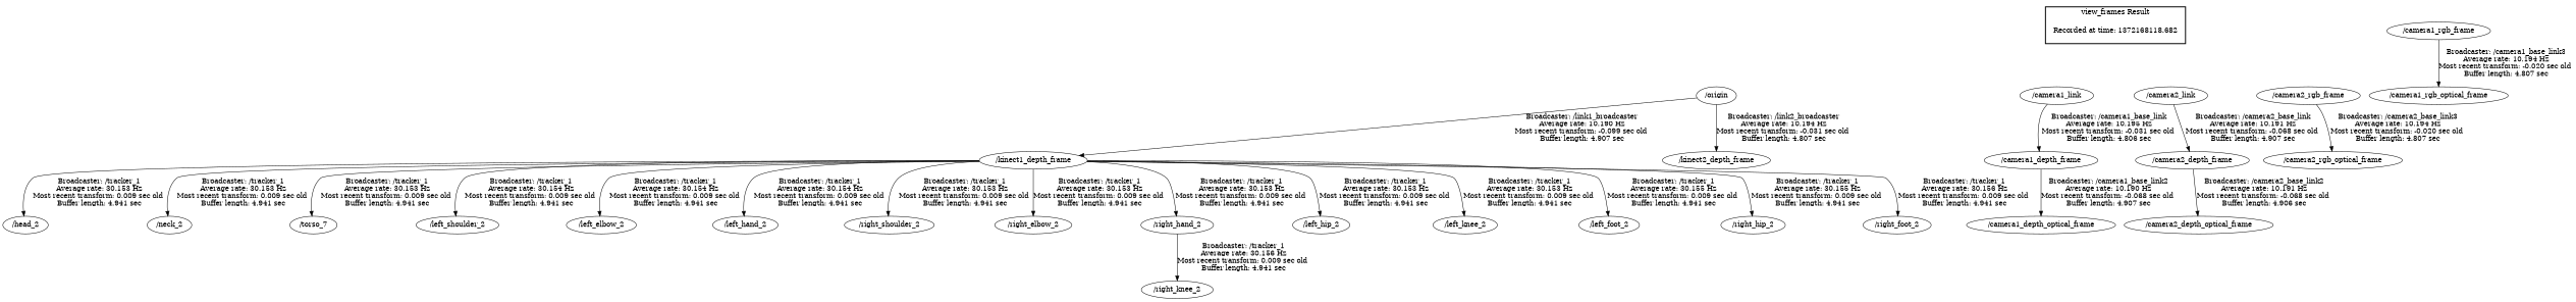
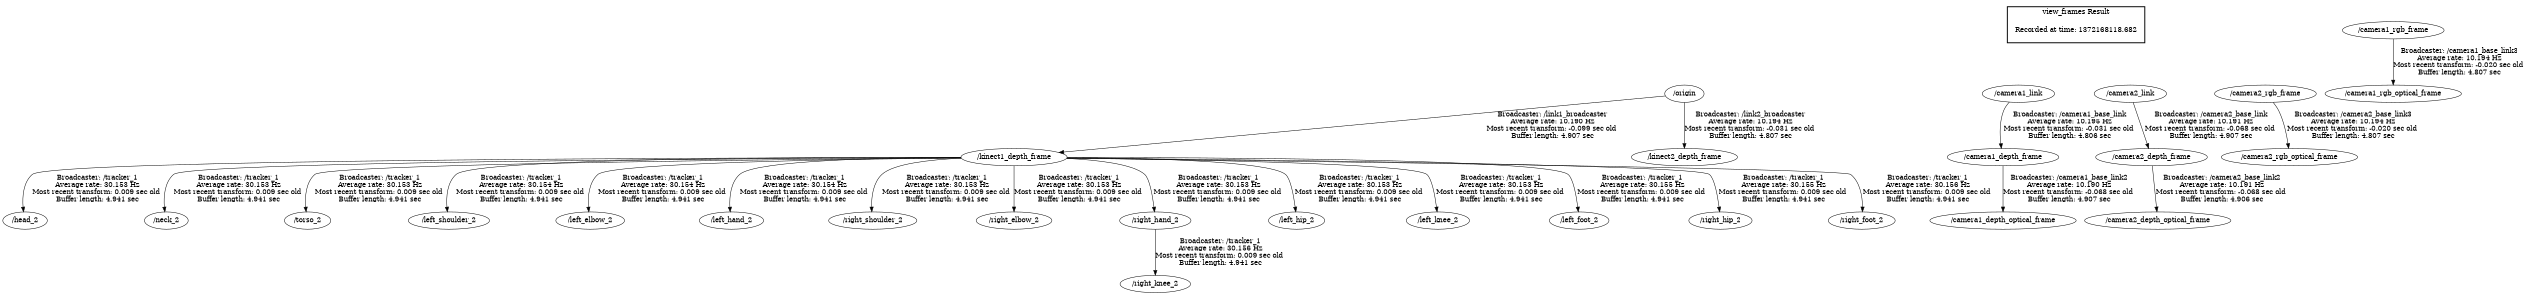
  digraph {
    "Recorded at time: 1372168118.682" [shape=plaintext]
    "/origin"
    "/camera1_link"
    "/camera2_link"
    "/camera2_rgb_frame"
    "/kinect1_depth_frame"
    "/head_2"
    "/neck_2"
-   "/torso_2" [label="/torso_7"]
+   "/torso_2"
    "/left_shoulder_2"
    "/left_elbow_2"
    "/left_hand_2"
    "/right_shoulder_2"
    "/right_elbow_2"
    "/right_hand_2"
    "/left_hip_2"
    "/left_knee_2"
    "/left_foot_2"
    "/right_hip_2"
    "/right_foot_2"
    "/right_knee_2"
    "/kinect2_depth_frame"
    "/camera1_depth_frame"
    "/camera1_depth_optical_frame"
    "/camera1_rgb_frame"
    "/camera1_rgb_optical_frame"
    "/camera2_depth_frame"
    "/camera2_depth_optical_frame"
    "/camera2_rgb_optical_frame"
    subgraph cluster_1 {
      color=black
      label="view_frames Result"
      style=bold
      "Recorded at time: 1372168118.682"
    }
    "Recorded at time: 1372168118.682" -> "/origin" [style=invis]
    "Recorded at time: 1372168118.682" -> "/camera1_link" [style=invis]
    "Recorded at time: 1372168118.682" -> "/camera2_link" [style=invis]
    "Recorded at time: 1372168118.682" -> "/camera2_rgb_frame" [style=invis]
    "/origin" -> "/kinect1_depth_frame" [label="Broadcaster: /link1_broadcaster\nAverage rate: 10.190 Hz\nMost recent transform: -0.099 sec old \nBuffer length: 4.907 sec\n"]
    "/origin" -> "/kinect2_depth_frame" [label="Broadcaster: /link2_broadcaster\nAverage rate: 10.194 Hz\nMost recent transform: -0.031 sec old \nBuffer length: 4.807 sec\n"]
    "/camera1_link" -> "/camera1_depth_frame" [label="Broadcaster: /camera1_base_link\nAverage rate: 10.195 Hz\nMost recent transform: -0.031 sec old \nBuffer length: 4.806 sec\n"]
    "/camera2_link" -> "/camera2_depth_frame" [label="Broadcaster: /camera2_base_link\nAverage rate: 10.191 Hz\nMost recent transform: -0.068 sec old \nBuffer length: 4.907 sec\n"]
    "/camera2_rgb_frame" -> "/camera2_rgb_optical_frame" [label="Broadcaster: /camera2_base_link3\nAverage rate: 10.194 Hz\nMost recent transform: -0.020 sec old \nBuffer length: 4.807 sec\n"]
    "/kinect1_depth_frame" -> "/head_2" [label="Broadcaster: /tracker_1\nAverage rate: 30.153 Hz\nMost recent transform: 0.009 sec old \nBuffer length: 4.941 sec\n"]
    "/kinect1_depth_frame" -> "/neck_2" [label="Broadcaster: /tracker_1\nAverage rate: 30.153 Hz\nMost recent transform: 0.009 sec old \nBuffer length: 4.941 sec\n"]
    "/kinect1_depth_frame" -> "/torso_2" [label="Broadcaster: /tracker_1\nAverage rate: 30.153 Hz\nMost recent transform: 0.009 sec old \nBuffer length: 4.941 sec\n"]
    "/kinect1_depth_frame" -> "/left_shoulder_2" [label="Broadcaster: /tracker_1\nAverage rate: 30.154 Hz\nMost recent transform: 0.009 sec old \nBuffer length: 4.941 sec\n"]
    "/kinect1_depth_frame" -> "/left_elbow_2" [label="Broadcaster: /tracker_1\nAverage rate: 30.154 Hz\nMost recent transform: 0.009 sec old \nBuffer length: 4.941 sec\n"]
    "/kinect1_depth_frame" -> "/left_hand_2" [label="Broadcaster: /tracker_1\nAverage rate: 30.154 Hz\nMost recent transform: 0.009 sec old \nBuffer length: 4.941 sec\n"]
    "/kinect1_depth_frame" -> "/right_shoulder_2" [label="Broadcaster: /tracker_1\nAverage rate: 30.153 Hz\nMost recent transform: 0.009 sec old \nBuffer length: 4.941 sec\n"]
    "/kinect1_depth_frame" -> "/right_elbow_2" [label="Broadcaster: /tracker_1\nAverage rate: 30.153 Hz\nMost recent transform: 0.009 sec old \nBuffer length: 4.941 sec\n"]
    "/kinect1_depth_frame" -> "/right_hand_2" [label="Broadcaster: /tracker_1\nAverage rate: 30.153 Hz\nMost recent transform: 0.009 sec old \nBuffer length: 4.941 sec\n"]
    "/kinect1_depth_frame" -> "/left_hip_2" [label="Broadcaster: /tracker_1\nAverage rate: 30.153 Hz\nMost recent transform: 0.009 sec old \nBuffer length: 4.941 sec\n"]
    "/kinect1_depth_frame" -> "/left_knee_2" [label="Broadcaster: /tracker_1\nAverage rate: 30.153 Hz\nMost recent transform: 0.009 sec old \nBuffer length: 4.941 sec\n"]
    "/kinect1_depth_frame" -> "/left_foot_2" [label="Broadcaster: /tracker_1\nAverage rate: 30.155 Hz\nMost recent transform: 0.009 sec old \nBuffer length: 4.941 sec\n"]
    "/kinect1_depth_frame" -> "/right_hip_2" [label="Broadcaster: /tracker_1\nAverage rate: 30.155 Hz\nMost recent transform: 0.009 sec old \nBuffer length: 4.941 sec\n"]
    "/kinect1_depth_frame" -> "/right_foot_2" [label="Broadcaster: /tracker_1\nAverage rate: 30.156 Hz\nMost recent transform: 0.009 sec old \nBuffer length: 4.941 sec\n"]
    "/right_hand_2" -> "/right_knee_2" [label="Broadcaster: /tracker_1\nAverage rate: 30.156 Hz\nMost recent transform: 0.009 sec old \nBuffer length: 4.941 sec\n"]
    "/camera1_depth_frame" -> "/camera1_depth_optical_frame" [label="Broadcaster: /camera1_base_link2\nAverage rate: 10.190 Hz\nMost recent transform: -0.068 sec old \nBuffer length: 4.907 sec\n"]
    "/camera1_rgb_frame" -> "/camera1_rgb_optical_frame" [label="Broadcaster: /camera1_base_link3\nAverage rate: 10.194 Hz\nMost recent transform: -0.020 sec old \nBuffer length: 4.807 sec\n"]
    "/camera2_depth_frame" -> "/camera2_depth_optical_frame" [label="Broadcaster: /camera2_base_link2\nAverage rate: 10.191 Hz\nMost recent transform: -0.068 sec old \nBuffer length: 4.906 sec\n"]
  }
